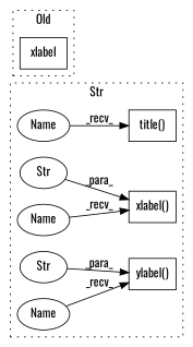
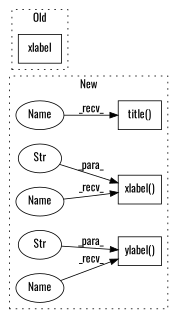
  digraph {
    fontname=Oswald
    rankdir=LR
    node [a=75 fontname=Oswald l=7 shape=ellipse]
    edge [fontname=Oswald]
    n1 [l="10,1" label="title()" s="7372,7489" shape=box]
    n2 [l="11,1" label="ylabel()" s="7312,7330" shape=box]
    n3 [a=66 label=Str s=7323]
    n4 [l="11,1" label="xlabel()" s="7280,7298" shape=box]
    n5 [a=66 label=Str s=7291]
    n6 [a=87 l=3 label=Name s=7372]
    n7 [a=87 l=3 label=Name s=7280]
    n8 [a=87 l=3 label=Name s=7312]
    n9 [a=93 label=xlabel s=6842 shape=box]
    subgraph cluster_1 {
-     label=Str
+     label=New
      style=dotted
      n1
      n2
      n3
      n4
      n5
      n6
      n7
      n8
    }
    subgraph cluster_2 {
      label=Old
      style=dotted
      n9
    }
    n3 -> n2 [label=_para_]
    n5 -> n4 [label=_para_]
    n6 -> n1 [label=_recv_]
    n7 -> n4 [label=_recv_]
    n8 -> n2 [label=_recv_]
  }
